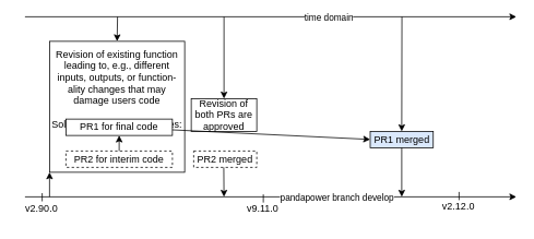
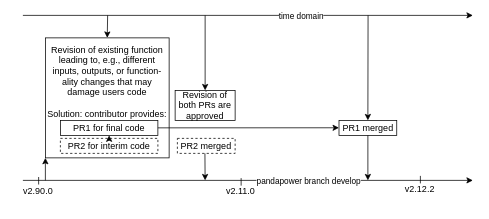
  <mxCell id="0" />
  <mxCell id="1" parent="0" />
  <mxCell id="2" value="Revision of existing function leading to, e.g., different inputs, outputs, or function-ality changes that may damage users code&lt;br&gt;&lt;br&gt;Solution: contributor provides:&lt;br&gt;&lt;br&gt;&lt;br&gt;&lt;br&gt;" style="rounded=0;whiteSpace=wrap;html=1;align=center;" parent="1" vertex="1"><mxGeometry x="60" y="50" width="165" height="160" as="geometry" /></mxCell>
  <mxCell id="3" value="" style="endArrow=classic;html=1;rounded=0;" parent="1" edge="1"><mxGeometry width="50" height="50" relative="1" as="geometry"><mxPoint x="30" y="20" as="sourcePoint" /><mxPoint x="630" y="20" as="targetPoint" /></mxGeometry></mxCell>
  <mxCell id="4" value="time domain" style="edgeLabel;html=1;align=center;verticalAlign=middle;resizable=0;points=[];" parent="3" vertex="1" connectable="0"><mxGeometry x="-0.097" y="-3" relative="1" as="geometry"><mxPoint x="99" y="-3" as="offset" /></mxGeometry></mxCell>
  <mxCell id="5" value="" style="endArrow=classic;html=1;rounded=0;" parent="1" edge="1"><mxGeometry width="50" height="50" relative="1" as="geometry"><mxPoint x="30" y="240" as="sourcePoint" /><mxPoint x="630" y="240" as="targetPoint" /></mxGeometry></mxCell>
  <mxCell id="6" value="pandapower branch develop" style="edgeLabel;html=1;align=center;verticalAlign=middle;resizable=0;points=[];" parent="5" vertex="1" connectable="0"><mxGeometry x="-0.097" y="-3" relative="1" as="geometry"><mxPoint x="109" y="-3" as="offset" /></mxGeometry></mxCell>
  <mxCell id="7" value="" style="endArrow=classic;html=1;rounded=0;entryX=0.5;entryY=0;entryDx=0;entryDy=0;" parent="1" edge="1"><mxGeometry x="1" y="-313" width="50" height="50" relative="1" as="geometry"><mxPoint x="143" y="20" as="sourcePoint" /><mxPoint x="142.5" y="50" as="targetPoint" /><mxPoint x="223" y="300" as="offset" /></mxGeometry></mxCell>
- <mxCell id="8" value="PR1 for final code" style="rounded=0;whiteSpace=wrap;html=1;" parent="1" vertex="1"><mxGeometry x="80" y="145" width="130" height="20" as="geometry" /></mxCell>
+ <mxCell id="8" value="PR1 for final code" style="rounded=0;whiteSpace=wrap;html=1;" parent="1" vertex="1"><mxGeometry x="80" y="160" width="130" height="20" as="geometry" /></mxCell>
  <mxCell id="9" value="PR2 for interim code" style="rounded=0;whiteSpace=wrap;html=1;dashed=1;" parent="1" vertex="1"><mxGeometry x="80" y="184" width="130" height="20" as="geometry" /></mxCell>
  <mxCell id="10" value="Revision of both PRs are approved" style="rounded=0;whiteSpace=wrap;html=1;" parent="1" vertex="1"><mxGeometry x="233" y="120" width="80" height="40" as="geometry" /></mxCell>
  <mxCell id="11" value="" style="endArrow=classic;html=1;rounded=0;entryX=0.5;entryY=0;entryDx=0;entryDy=0;" parent="1" target="10" edge="1"><mxGeometry x="1" y="-313" width="50" height="50" relative="1" as="geometry"><mxPoint x="273" y="20" as="sourcePoint" /><mxPoint x="282.75" y="50" as="targetPoint" /><mxPoint x="223" y="300" as="offset" /></mxGeometry></mxCell>
- <mxCell id="12" value="v2.12.0" style="text;html=1;align=center;verticalAlign=middle;resizable=0;points=[];autosize=1;strokeColor=none;fillColor=none;" parent="1" vertex="1"><mxGeometry x="529" y="237" width="60" height="30" as="geometry" /></mxCell>
+ <mxCell id="12" value="v2.12.2" style="text;html=1;align=center;verticalAlign=middle;resizable=0;points=[];autosize=1;strokeColor=none;fillColor=none;" parent="1" vertex="1"><mxGeometry x="529" y="237" width="60" height="30" as="geometry" /></mxCell>
  <mxCell id="13" value="" style="endArrow=none;html=1;rounded=0;" parent="1" edge="1"><mxGeometry width="50" height="50" relative="1" as="geometry"><mxPoint x="560" y="234" as="sourcePoint" /><mxPoint x="560" y="244" as="targetPoint" /></mxGeometry></mxCell>
- <mxCell id="14" value="v9.11.0" style="text;html=1;align=center;verticalAlign=middle;resizable=0;points=[];autosize=1;strokeColor=none;fillColor=none;" parent="1" vertex="1"><mxGeometry x="290" y="240" width="60" height="30" as="geometry" /></mxCell>
+ <mxCell id="14" value="v2.11.0" style="text;html=1;align=center;verticalAlign=middle;resizable=0;points=[];autosize=1;strokeColor=none;fillColor=none;" parent="1" vertex="1"><mxGeometry x="290" y="240" width="60" height="30" as="geometry" /></mxCell>
  <mxCell id="15" value="" style="endArrow=none;html=1;rounded=0;" parent="1" edge="1"><mxGeometry width="50" height="50" relative="1" as="geometry"><mxPoint x="321" y="237" as="sourcePoint" /><mxPoint x="321" y="247" as="targetPoint" /></mxGeometry></mxCell>
  <mxCell id="16" value="v2.90.0" style="text;html=1;align=center;verticalAlign=middle;resizable=0;points=[];autosize=1;strokeColor=none;fillColor=none;" parent="1" vertex="1"><mxGeometry x="20" y="238.5" width="60" height="30" as="geometry" /></mxCell>
  <mxCell id="17" value="" style="endArrow=none;html=1;rounded=0;" parent="1" edge="1"><mxGeometry width="50" height="50" relative="1" as="geometry"><mxPoint x="51" y="235.5" as="sourcePoint" /><mxPoint x="51" y="245.5" as="targetPoint" /></mxGeometry></mxCell>
  <mxCell id="18" value="" style="endArrow=classic;html=1;rounded=0;" parent="1" edge="1"><mxGeometry width="50" height="50" relative="1" as="geometry"><mxPoint x="60" y="240" as="sourcePoint" /><mxPoint x="60" y="210" as="targetPoint" /></mxGeometry></mxCell>
  <mxCell id="19" value="" style="endArrow=classic;html=1;rounded=0;entryX=0.5;entryY=0;entryDx=0;entryDy=0;" parent="1" target="21" edge="1"><mxGeometry x="1" y="-313" width="50" height="50" relative="1" as="geometry"><mxPoint x="490.25" y="20" as="sourcePoint" /><mxPoint x="489.75" y="50" as="targetPoint" /><mxPoint x="223" y="300" as="offset" /></mxGeometry></mxCell>
  <mxCell id="20" value="PR2 merged" style="rounded=0;whiteSpace=wrap;html=1;dashed=1;" parent="1" vertex="1"><mxGeometry x="236" y="184" width="77" height="20" as="geometry" /></mxCell>
- <mxCell id="21" value="PR1 merged" style="rounded=0;whiteSpace=wrap;html=1;fillColor=#dae8fc;" parent="1" vertex="1"><mxGeometry x="451.5" y="160" width="77" height="20" as="geometry" /></mxCell>
+ <mxCell id="21" value="PR1 merged" style="rounded=0;whiteSpace=wrap;html=1;" parent="1" vertex="1"><mxGeometry x="451.5" y="160" width="77" height="20" as="geometry" /></mxCell>
  <mxCell id="22" value="" style="endArrow=classic;html=1;rounded=0;" parent="1" source="9" target="8" edge="1"><mxGeometry width="50" height="50" relative="1" as="geometry"><mxPoint x="200" y="194" as="sourcePoint" /><mxPoint x="160" y="50" as="targetPoint" /></mxGeometry></mxCell>
  <mxCell id="23" value="" style="endArrow=classic;html=1;rounded=0;exitX=0.477;exitY=1.005;exitDx=0;exitDy=0;exitPerimeter=0;" parent="1" source="20" edge="1"><mxGeometry width="50" height="50" relative="1" as="geometry"><mxPoint x="274.42" y="204" as="sourcePoint" /><mxPoint x="273" y="240" as="targetPoint" /></mxGeometry></mxCell>
  <mxCell id="24" value="" style="endArrow=classic;html=1;rounded=0;exitX=0.477;exitY=1.005;exitDx=0;exitDy=0;exitPerimeter=0;" parent="1" edge="1"><mxGeometry width="50" height="50" relative="1" as="geometry"><mxPoint x="489.999" y="180" as="sourcePoint" /><mxPoint x="490" y="240" as="targetPoint" /></mxGeometry></mxCell>
  <mxCell id="25" value="" style="endArrow=classic;html=1;rounded=0;" parent="1" source="8" edge="1"><mxGeometry width="50" height="50" relative="1" as="geometry"><mxPoint x="418.5" y="169.87" as="sourcePoint" /><mxPoint x="451.5" y="169.87" as="targetPoint" /></mxGeometry></mxCell>
